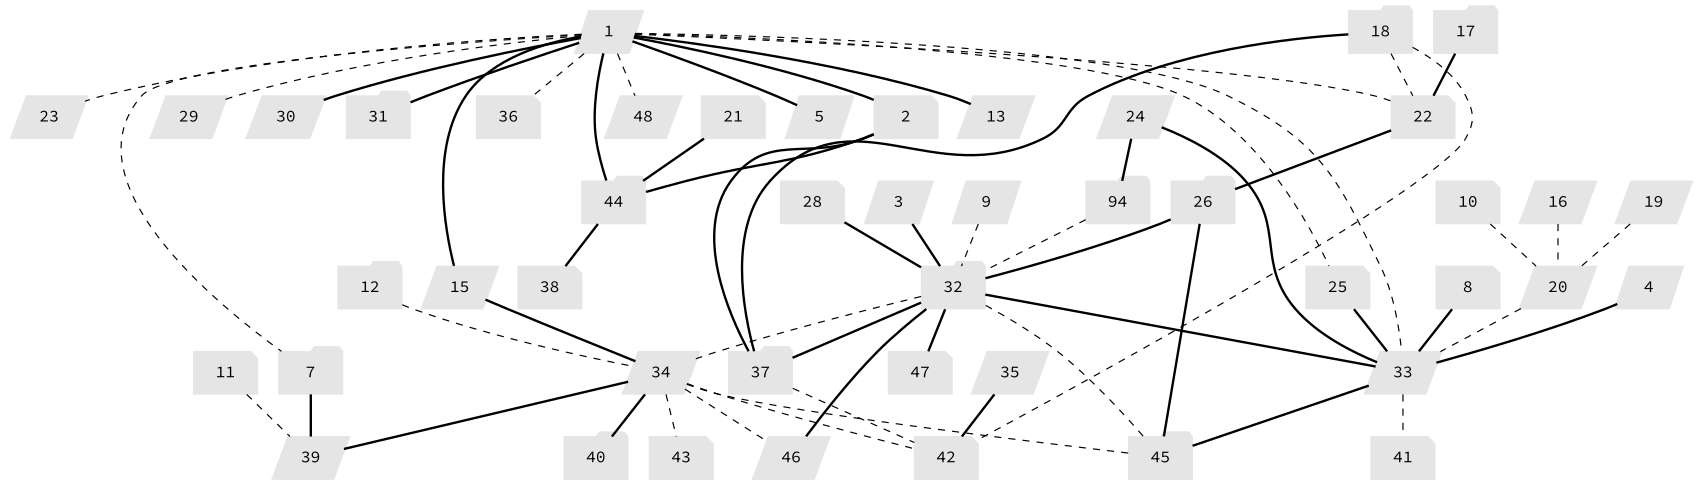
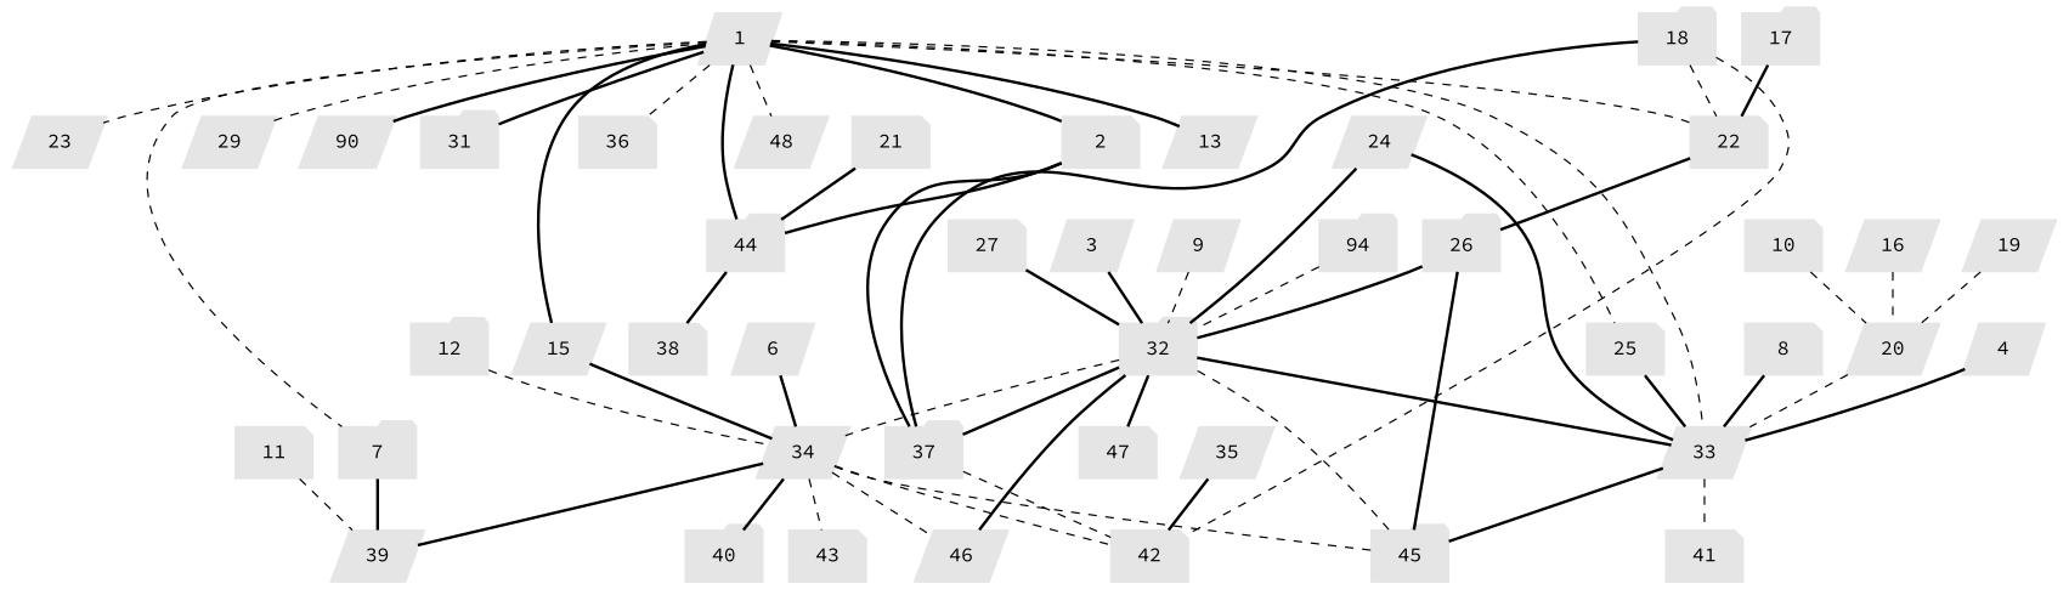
  graph {
    fontname="Source Code Pro"
    node [color=gray90 fontname="Source Code Pro" shape=parallelogram style=filled]
    edge [fontname="Source Code Pro" style=bold weight=1.0]
    2 [shape=note]
    1
-   5
    7 [shape=folder]
    13
    15
    22 [shape=note]
    23
    25 [shape=note]
    29
-   30
+   30 [label=90]
    31 [shape=folder]
    33
    36 [shape=note]
    44 [shape=folder]
    48
    37 [shape=folder]
    39
    34
    26 [shape=folder]
    45 [shape=folder]
    41 [shape=note]
    38 [shape=note]
    42 [shape=note]
    32 [shape=folder]
    3
    46
    47 [shape=note]
    4
+   6
    40 [shape=folder]
    43 [shape=note]
    8 [shape=note]
    9
    10 [shape=note]
    20
    11 [shape=note]
    12 [shape=folder]
    n39 [label=94 shape=folder]
    16
    17 [shape=folder]
    18 [shape=folder]
    19
    21 [shape=note]
    24
-   28 [shape=note]
+   28 [shape=note label=27]
    35
    2 -- 44
    2 -- 37
    1 -- 2
-   1 -- 5
    1 -- 7 [style=dashed]
    1 -- 13
    1 -- 15
    1 -- 22 [style=dashed]
    1 -- 23 [style=dashed]
    1 -- 25 [style=dashed]
    1 -- 29 [style=dashed]
    1 -- 30
    1 -- 31
    1 -- 33 [style=dashed weight=2.0]
    1 -- 36 [style=dashed]
    1 -- 44
    1 -- 48 [style=dashed]
    7 -- 39
    15 -- 34
    22 -- 26
    25 -- 33
    33 -- 45
    33 -- 41 [style=dashed]
    44 -- 38
    37 -- 42 [style=dashed]
    34 -- 39
    34 -- 45 [style=dashed]
    34 -- 42 [style=dashed]
    34 -- 46 [style=dashed]
    34 -- 40
    34 -- 43 [style=dashed]
    26 -- 45
    26 -- 32
    32 -- 33
    32 -- 37
    32 -- 34 [style=dashed]
    32 -- 45 [style=dashed]
    32 -- 46
    32 -- 47
    3 -- 32
    4 -- 33
+   6 -- 34
    8 -- 33
    9 -- 32 [style=dashed]
    10 -- 20 [style=dashed]
    20 -- 33 [style=dashed weight=2.0]
    11 -- 39 [style=dashed]
    12 -- 34 [style=dashed]
    n39 -- 32 [style=dashed]
    16 -- 20 [style=dashed]
    17 -- 22
    18 -- 22 [style=dashed]
    18 -- 37
    18 -- 42 [style=dashed]
    19 -- 20 [style=dashed]
    21 -- 44
    24 -- 33
-   24 -- n39
+   24 -- 32
    28 -- 32
    35 -- 42
  }
